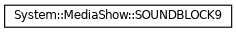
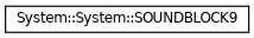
  digraph {
    rankdir=LR
-   n1 [color=black fillcolor=white fontname=Helvetica fontsize=10 height=0.2 label="System::MediaShow::SOUNDBLOCK9" shape=record style=filled width=0.4]
+   n1 [color=black fillcolor=white fontname=Helvetica fontsize=10 height=0.2 label="System::System::SOUNDBLOCK9" shape=record style=filled width=0.4]
  }
